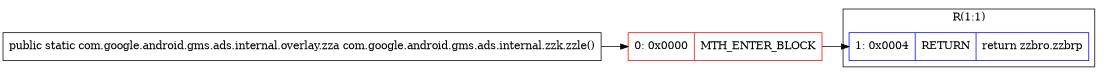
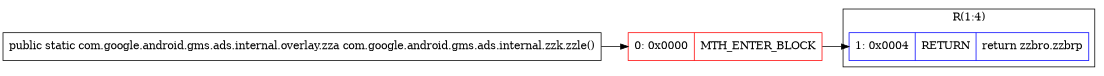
  digraph {
    rankdir=LR
    node [shape=record]
    n1 [color=blue label="{1\:\ 0x0004|RETURN\l|return zzbro.zzbrp\l}"]
    n2 [color=red label="{0\:\ 0x0000|MTH_ENTER_BLOCK\l}"]
    n3 [label="{public static com.google.android.gms.ads.internal.overlay.zza com.google.android.gms.ads.internal.zzk.zzle() }"]
    subgraph cluster_1 {
-     label="R(1:1)"
+     label="R(1:4)"
      n1
    }
    n2 -> n1
    n3 -> n2
  }
